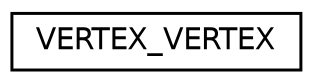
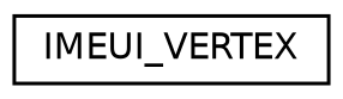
  digraph {
    rankdir=LR
    fontname="DejaVu Sans"
-   n1 [color=black fillcolor=white fontname="DejaVu Sans" fontsize=10 height=0.2 label=VERTEX_VERTEX shape=record style=filled width=0.4]
+   n1 [color=black fillcolor=white fontname="DejaVu Sans" fontsize=10 height=0.2 label=IMEUI_VERTEX shape=record style=filled width=0.4]
  }
